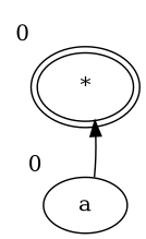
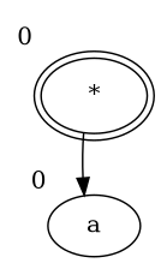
  digraph {
    node [xlabel=0]
    n1 [label="*" peripheries=2]
    n2 [label=a peripheries=1]
-   n2 -> n1
+   n1 -> n2
  }
